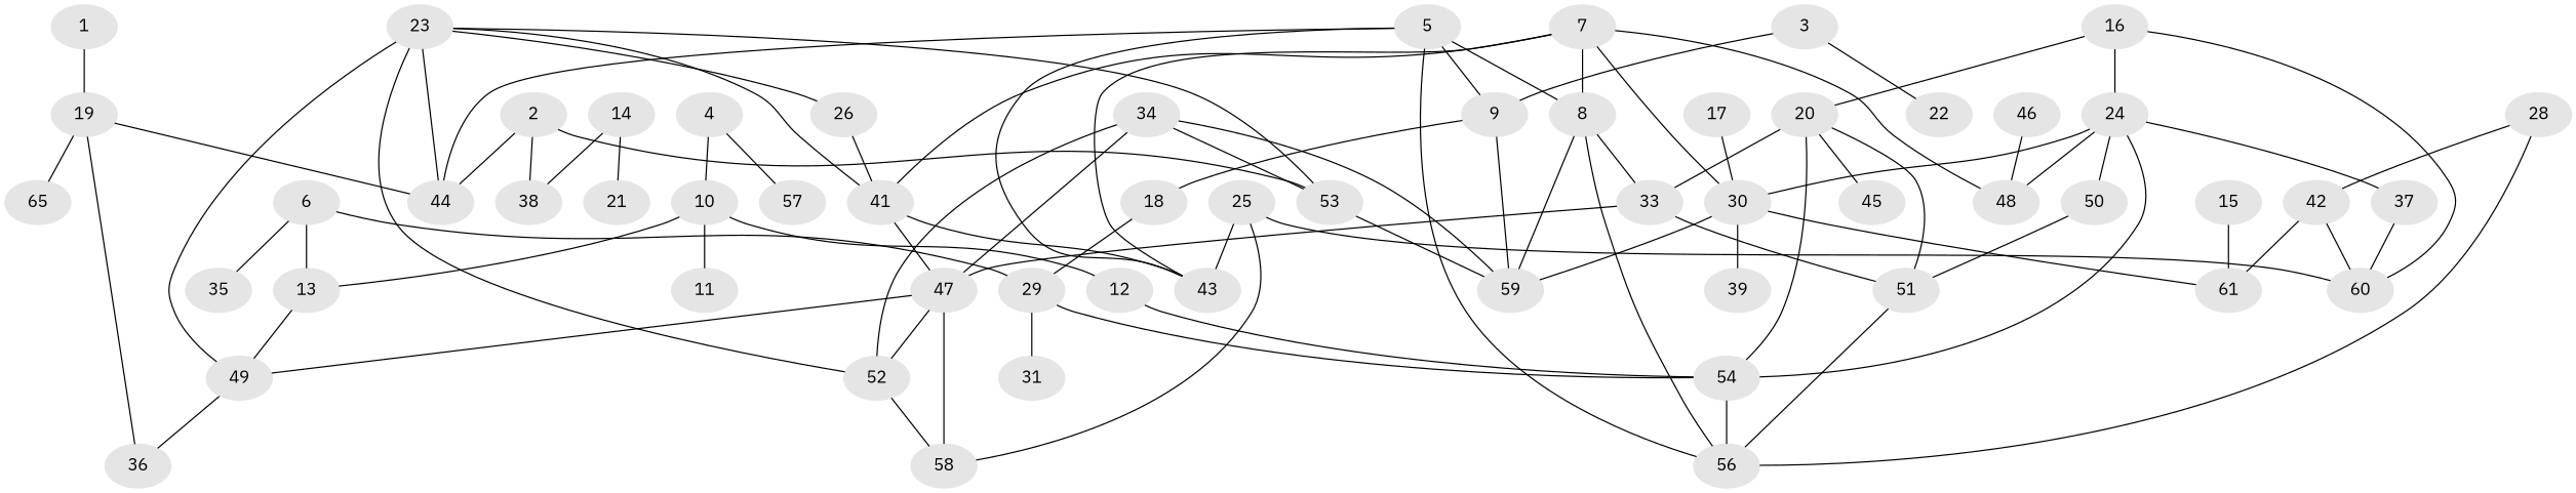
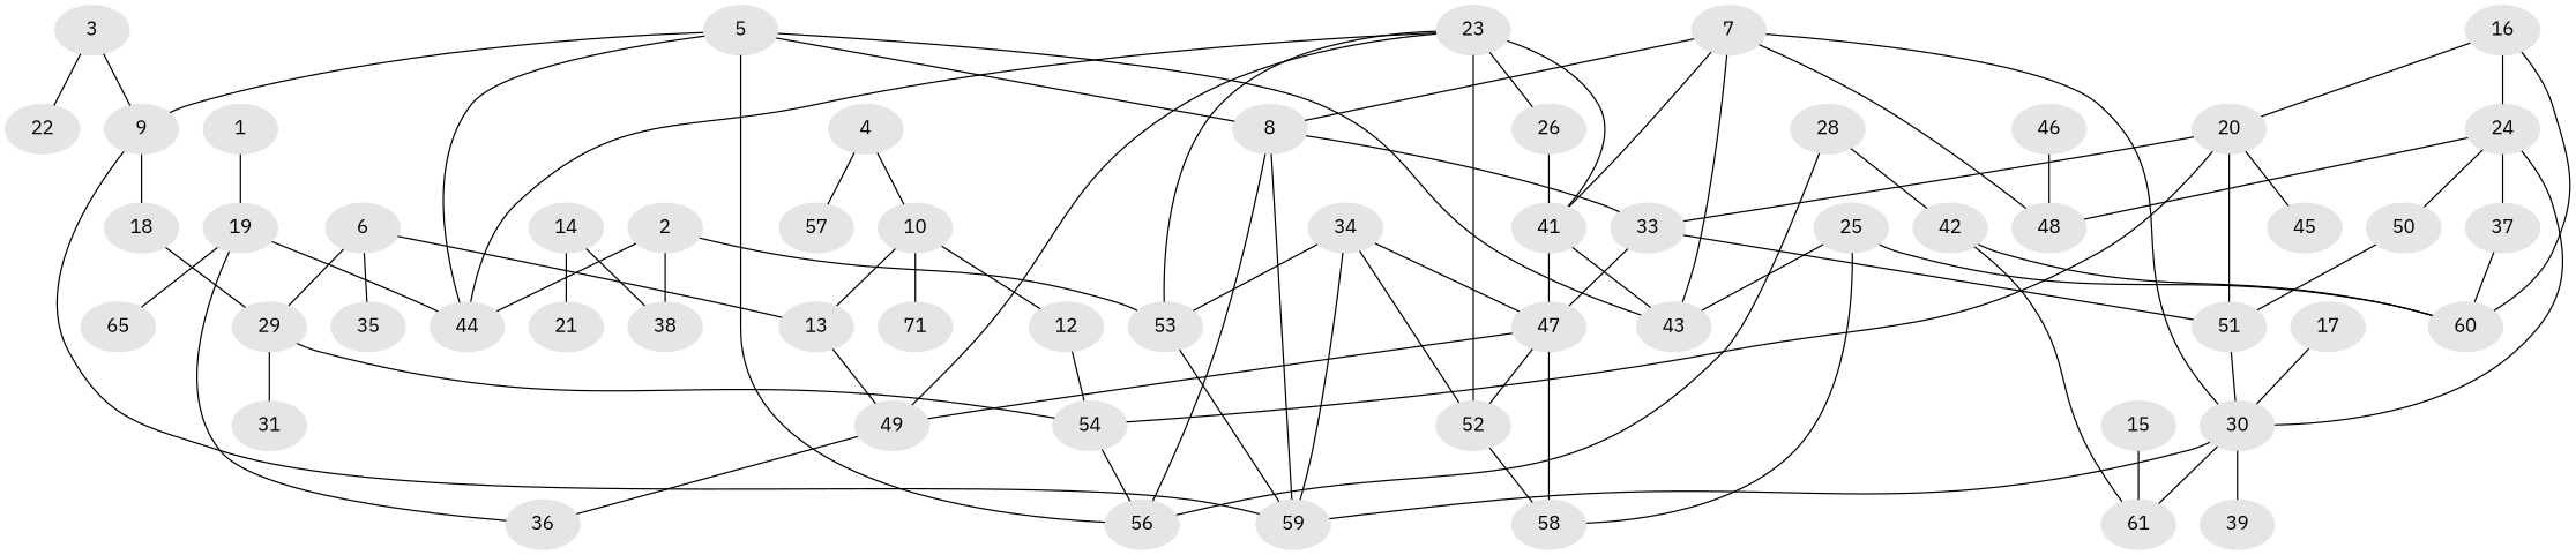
  graph {
    fontname="IBM Plex Sans"
    node [color=gray90 fontname="IBM Plex Sans" style=filled]
    edge [fontname="IBM Plex Sans" weight=1.0]
    1
    19
    44
    36
    n5 [label=65]
    2
    38
    53
    59
    3
    9
    22
    18
    4
    10
    57
    13
-   11
+   11 [label=71]
    12
    5
    8
    43
    56
    33
    6
    29
    35
    49
    54
    31
    7
    30
    41
    48
    61
    39
    47
    51
    14
    21
    15
    16
    20
    24
    60
    45
    37
    50
    17
    23
    26
    52
    58
    25
    28
    42
    34
    46
    1 -- 19
    19 -- 44
    19 -- 36
    19 -- n5
    2 -- 44
    2 -- 38
    2 -- 53
    53 -- 59
    3 -- 9
    3 -- 22
    9 -- 59
    9 -- 18
    18 -- 29
    4 -- 10
    4 -- 57
    10 -- 13
    10 -- 11
    10 -- 12
    13 -- 49
    12 -- 54
    5 -- 44
    5 -- 9
    5 -- 8
    5 -- 43
    5 -- 56
    8 -- 59
    8 -- 56
    8 -- 33
    33 -- 47
    33 -- 51
    6 -- 13
    6 -- 29
    6 -- 35
    29 -- 54
    29 -- 31
    49 -- 36
    54 -- 56
    7 -- 8
    7 -- 43
    7 -- 30
    7 -- 41
    7 -- 48
    30 -- 59
    30 -- 61
    30 -- 39
    41 -- 43
    41 -- 47
    47 -- 49
    47 -- 52
    47 -- 58
-   51 -- 56
+   51 -- 30
    14 -- 38
    14 -- 21
    15 -- 61 [weight=2.0]
    16 -- 20
    16 -- 24
    16 -- 60
    20 -- 33
    20 -- 54
    20 -- 51
    20 -- 45
-   24 -- 54
    24 -- 30 [weight=2.0]
    24 -- 48
    24 -- 37
    24 -- 50
    37 -- 60
    50 -- 51
    17 -- 30
    23 -- 44
    23 -- 53
    23 -- 49
    23 -- 41
    23 -- 26
    23 -- 52 [weight=2.0]
    26 -- 41
    52 -- 58
    25 -- 43
    25 -- 60
    25 -- 58
    28 -- 56
    28 -- 42
    42 -- 61
    42 -- 60
    34 -- 53
    34 -- 59
    34 -- 47
    34 -- 52
    46 -- 48
  }
